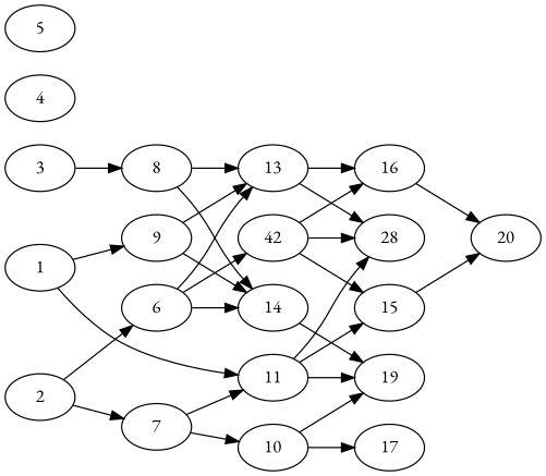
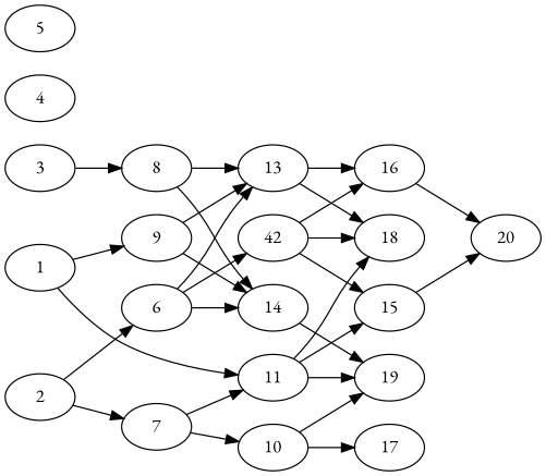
  digraph {
    fontname="EB Garamond"
    rankdir=LR
    node [alpha=0.05 fontname="EB Garamond"]
    edge [fontname="EB Garamond"]
    1 [expect_size=20745216]
    9 [alpha=0.06 expect_size=34311168]
    11 [alpha=0.09 expect_size=18154496]
    7 [alpha=0.04 expect_size=9093120]
    10 [expect_size=20003840]
    13 [alpha=0.16 expect_size=21777408]
    14 [alpha=0.17 expect_size=8153088]
    19 [expect_size=22361088]
    17 [alpha=0.14 expect_size=36843520]
    15 [alpha=0.01 expect_size=13336576]
-   18 [alpha=0.18 expect_size=46120960 label=28]
+   18 [alpha=0.18 expect_size=46120960]
    16 [alpha=0.10 expect_size=8520704]
    2 [alpha=0.17 expect_size=40417280]
    6 [alpha=0.12 expect_size=8264704]
    n15 [alpha=0.19 expect_size=29205504 label=42]
    3 [alpha=0.14 expect_size=47243264]
    8 [alpha=0.10 expect_size=7270400]
    4 [alpha=0.02 expect_size=22364160]
    5 [alpha=0.18 expect_size=22276096]
    20 [alpha=0.10 expect_size=37321728]
    1 -> 9
    1 -> 11
    9 -> 13
    9 -> 14
    11 -> 19
    11 -> 15
    11 -> 18
    7 -> 11
    7 -> 10
    10 -> 19
    10 -> 17
    13 -> 18
    13 -> 16
    14 -> 19
    15 -> 20
    16 -> 20
    2 -> 7
    2 -> 6
    6 -> 13
    6 -> 14
    6 -> n15
    n15 -> 15
    n15 -> 18
    n15 -> 16
    3 -> 8
    8 -> 13
    8 -> 14
  }
